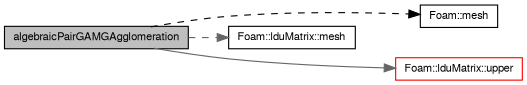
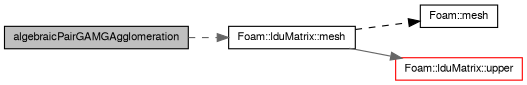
  digraph {
    rankdir=LR
    node [color=black fontname=FreeSans fontsize=10 shape=record]
    edge [color=gray40 fontname=FreeSans fontsize=10 labelfontname=FreeSans labelfontsize=10 style=dashed]
    n1 [fillcolor=grey75 fontcolor=black height=0.2 label=algebraicPairGAMGAgglomeration style=filled width=0.4]
    n2 [height=0.2 label="Foam::mesh" width=0.4]
    n3 [height=0.2 label="Foam::lduMatrix::mesh" width=0.4]
    n4 [color=red height=0.2 label="Foam::lduMatrix::upper" width=0.4]
-   n1 -> n2 [color=black]
+   n3 -> n2 [color=black]
    n1 -> n3
-   n1 -> n4 [style=solid]
+   n3 -> n4 [style=solid]
  }
